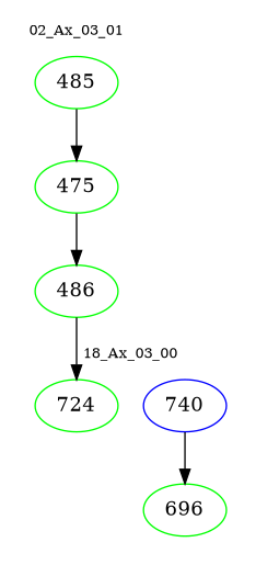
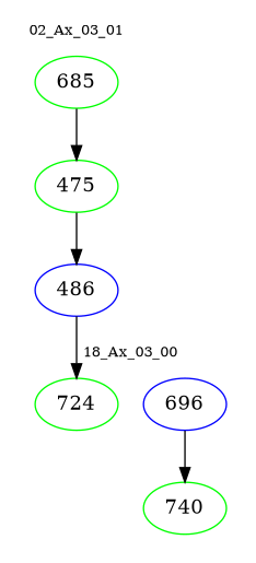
  digraph {
    node [color=green]
    edge [color=black]
-   n1 [label=696]
-   n2 [color=blue label=740]
+   n1 [color=blue label=696]
+   n2 [label=740]
    n3 [label=724]
    n4 [label=475]
-   n5 [label=486]
-   n6 [label=485]
+   n5 [color=blue label=486]
+   n6 [label=685]
    subgraph cluster_1 {
      color=white
      fontsize=10
      label="18_Ax_03_00"
      n1
      n2
      n3
    }
    subgraph cluster_2 {
      color=white
      fontsize=10
      label="02_Ax_03_01"
      n4
      n5
      n6
    }
-   n2 -> n1
+   n1 -> n2
    n4 -> n5
    n5 -> n3
    n6 -> n4
  }
